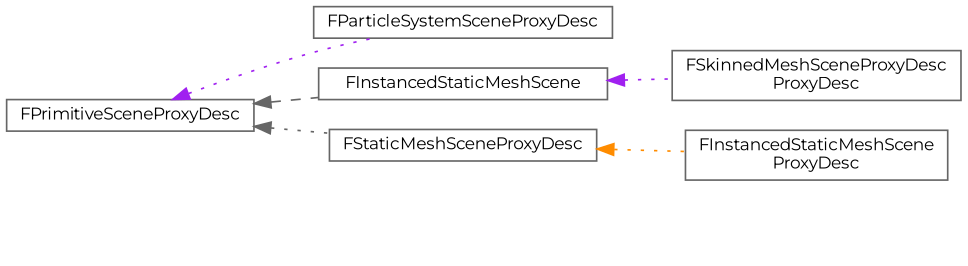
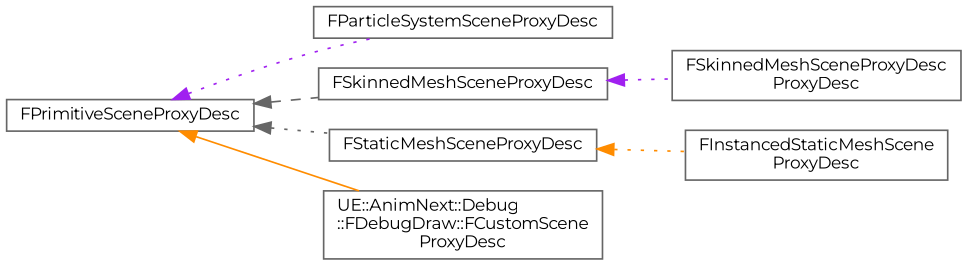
  digraph {
    fontname=Montserrat
    rankdir=LR
    node [color=grey40 fillcolor=white fontname=Montserrat fontsize=10 shape=box style=filled]
    edge [color=purple dir=back fontname=Montserrat fontsize=10 labelfontname=Helvetica labelfontsize=10 style=dotted]
    n1 [height=0.2 label=FPrimitiveSceneProxyDesc width=0.4]
    n2 [height=0.2 label=FParticleSystemSceneProxyDesc width=0.4]
-   n3 [height=0.2 label=FInstancedStaticMeshScene width=0.4]
+   n3 [height=0.2 label=FSkinnedMeshSceneProxyDesc width=0.4]
    n4 [height=0.2 label=FStaticMeshSceneProxyDesc width=0.4]
+   n5 [height=0.2 label="UE::AnimNext::Debug\l::FDebugDraw::FCustomScene\lProxyDesc" width=0.4]
    n6 [height=0.2 label="FSkinnedMeshSceneProxyDesc\lProxyDesc" width=0.4]
    n7 [height=0.2 label="FInstancedStaticMeshScene\lProxyDesc" width=0.4]
    n1 -> n2
    n1 -> n3 [color=gray40 style=dashed]
    n1 -> n4 [color=gray40]
+   n1 -> n5 [color=darkorange style=solid]
    n3 -> n6
    n4 -> n7 [color=darkorange]
  }
